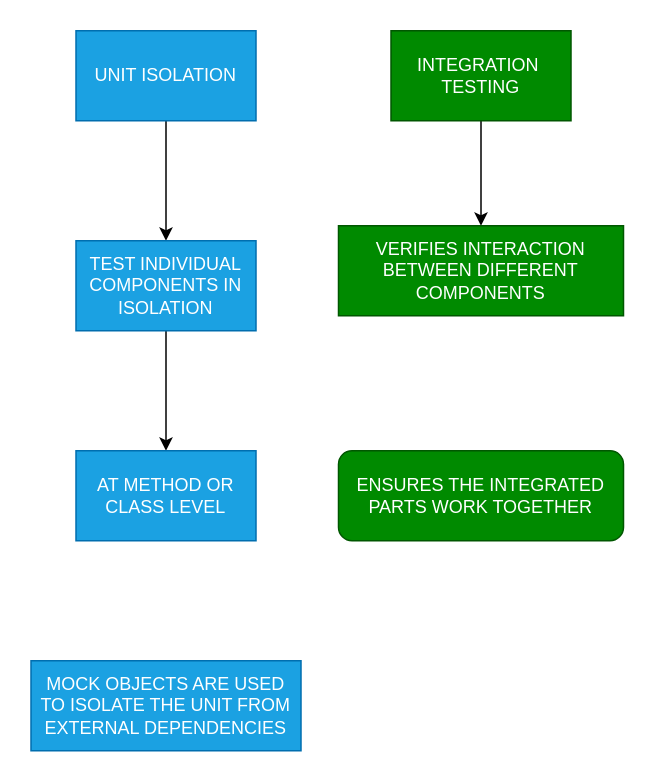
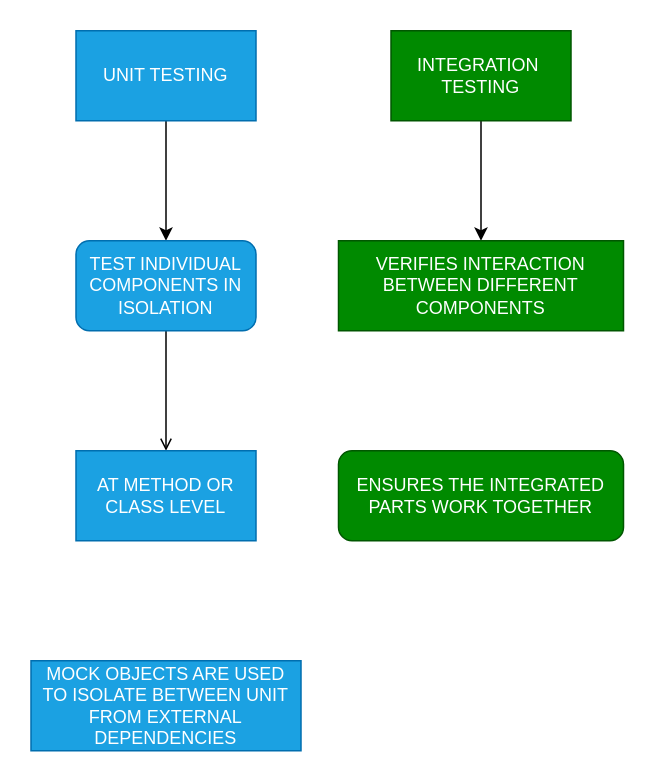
  <mxCell id="0" />
  <mxCell id="1" parent="0" />
  <mxCell id="2" value="" style="edgeStyle=orthogonalEdgeStyle;rounded=0;orthogonalLoop=1;jettySize=auto;html=1;" edge="1" parent="1" source="3" target="7"><mxGeometry relative="1" as="geometry" /></mxCell>
- <mxCell id="3" value="UNIT ISOLATION" style="rounded=0;whiteSpace=wrap;html=1;fillColor=#1ba1e2;fontColor=#ffffff;strokeColor=#006EAF;" vertex="1" parent="1"><mxGeometry x="50" y="20" width="120" height="60" as="geometry" /></mxCell>
+ <mxCell id="3" value="UNIT TESTING" style="rounded=0;whiteSpace=wrap;html=1;fillColor=#1ba1e2;fontColor=#ffffff;strokeColor=#006EAF;" vertex="1" parent="1"><mxGeometry x="50" y="20" width="120" height="60" as="geometry" /></mxCell>
  <mxCell id="4" value="" style="edgeStyle=orthogonalEdgeStyle;rounded=0;orthogonalLoop=1;jettySize=auto;html=1;" edge="1" parent="1" source="5" target="8"><mxGeometry relative="1" as="geometry" /></mxCell>
  <mxCell id="5" value="INTEGRATION&amp;nbsp;&lt;br&gt;TESTING" style="rounded=0;whiteSpace=wrap;html=1;fillColor=#008a00;fontColor=#ffffff;strokeColor=#005700;" vertex="1" parent="1"><mxGeometry x="260" y="20" width="120" height="60" as="geometry" /></mxCell>
- <mxCell id="6" value="" style="edgeStyle=orthogonalEdgeStyle;rounded=0;orthogonalLoop=1;jettySize=auto;html=1;" edge="1" parent="1" source="7" target="9"><mxGeometry relative="1" as="geometry" /></mxCell>
- <mxCell id="7" value="TEST INDIVIDUAL&lt;br&gt;COMPONENTS IN ISOLATION" style="rounded=0;whiteSpace=wrap;html=1;fillColor=#1ba1e2;fontColor=#ffffff;strokeColor=#006EAF;" vertex="1" parent="1"><mxGeometry x="50" y="160" width="120" height="60" as="geometry" /></mxCell>
- <mxCell id="8" value="VERIFIES INTERACTION BETWEEN DIFFERENT COMPONENTS" style="rounded=0;whiteSpace=wrap;html=1;fillColor=#008a00;fontColor=#ffffff;strokeColor=#005700;" vertex="1" parent="1"><mxGeometry x="225" y="150" width="190" height="60" as="geometry" /></mxCell>
+ <mxCell id="6" value="" style="edgeStyle=orthogonalEdgeStyle;rounded=0;orthogonalLoop=1;jettySize=auto;html=1;endArrow=open;" edge="1" parent="1" source="7" target="9"><mxGeometry relative="1" as="geometry" /></mxCell>
+ <mxCell id="7" value="TEST INDIVIDUAL&lt;br&gt;COMPONENTS IN ISOLATION" style="whiteSpace=wrap;html=1;fillColor=#1ba1e2;fontColor=#ffffff;strokeColor=#006EAF;rounded=1;" vertex="1" parent="1"><mxGeometry x="50" y="160" width="120" height="60" as="geometry" /></mxCell>
+ <mxCell id="8" value="VERIFIES INTERACTION BETWEEN DIFFERENT COMPONENTS" style="rounded=0;whiteSpace=wrap;html=1;fillColor=#008a00;fontColor=#ffffff;strokeColor=#005700;" vertex="1" parent="1"><mxGeometry x="225" y="160" width="190" height="60" as="geometry" /></mxCell>
  <mxCell id="9" value="AT METHOD OR CLASS LEVEL" style="rounded=0;whiteSpace=wrap;html=1;fillColor=#1ba1e2;fontColor=#ffffff;strokeColor=#006EAF;" vertex="1" parent="1"><mxGeometry x="50" y="300" width="120" height="60" as="geometry" /></mxCell>
  <mxCell id="10" value="ENSURES THE INTEGRATED PARTS WORK TOGETHER" style="whiteSpace=wrap;html=1;fillColor=#008a00;fontColor=#ffffff;strokeColor=#005700;rounded=1;" vertex="1" parent="1"><mxGeometry x="225" y="300" width="190" height="60" as="geometry" /></mxCell>
- <mxCell id="11" value="MOCK OBJECTS ARE USED TO ISOLATE THE UNIT FROM EXTERNAL DEPENDENCIES" style="rounded=0;whiteSpace=wrap;html=1;fillColor=#1ba1e2;fontColor=#ffffff;strokeColor=#006EAF;" vertex="1" parent="1"><mxGeometry x="20" y="440" width="180" height="60" as="geometry" /></mxCell>
+ <mxCell id="11" value="MOCK OBJECTS ARE USED TO ISOLATE BETWEEN UNIT FROM EXTERNAL DEPENDENCIES" style="rounded=0;whiteSpace=wrap;html=1;fillColor=#1ba1e2;fontColor=#ffffff;strokeColor=#006EAF;" vertex="1" parent="1"><mxGeometry x="20" y="440" width="180" height="60" as="geometry" /></mxCell>
